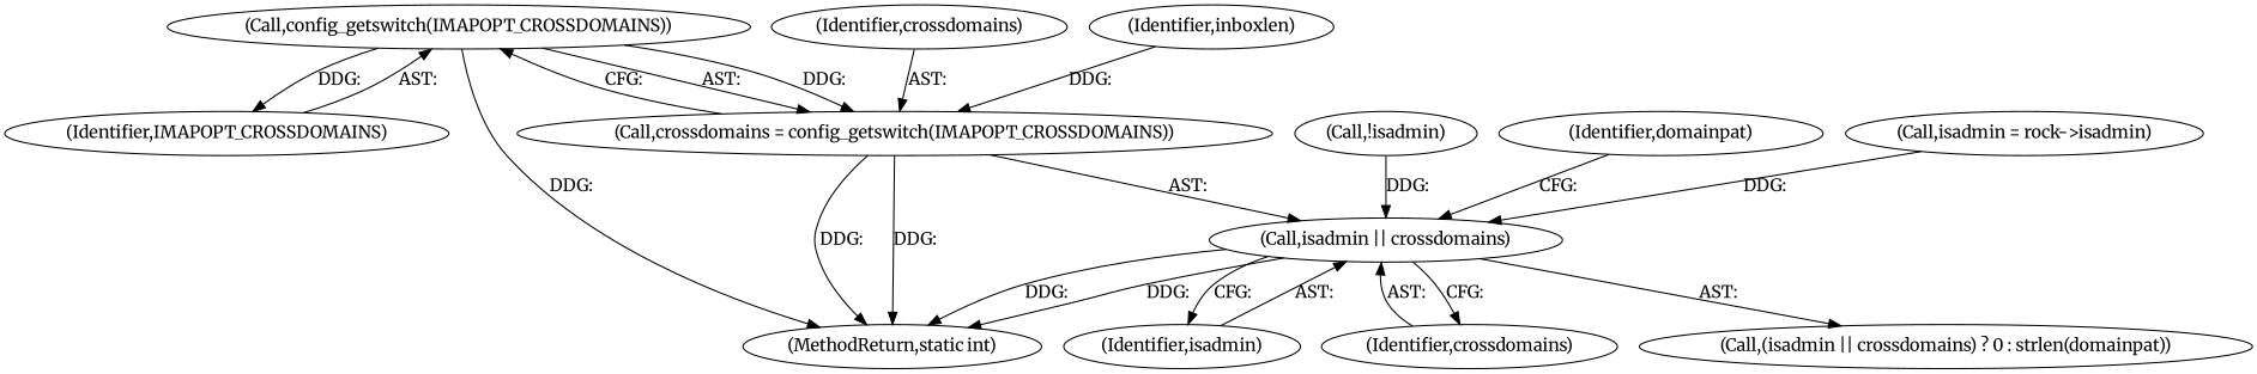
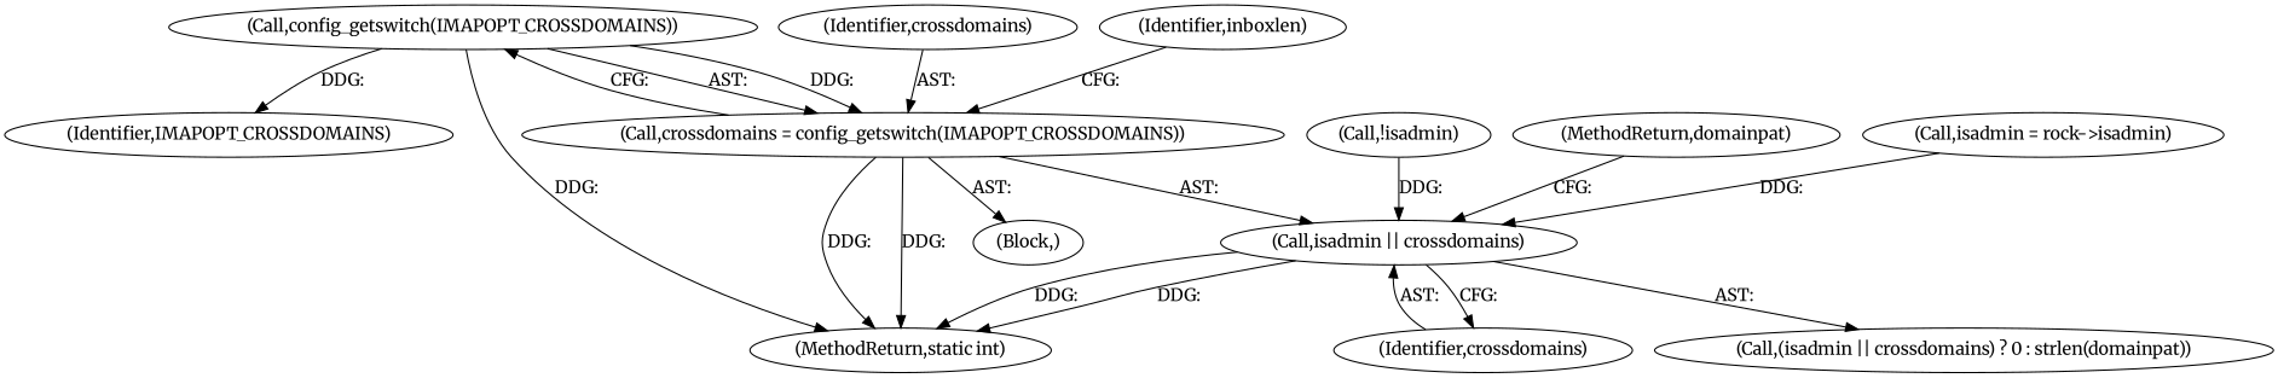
  digraph {
    fontname=Merriweather
    node [fontname=Merriweather]
    edge [fontname=Merriweather]
    n1 [label="(Call,config_getswitch(IMAPOPT_CROSSDOMAINS))"]
    n2 [label="(Call,crossdomains = config_getswitch(IMAPOPT_CROSSDOMAINS))"]
    n3 [label="(Identifier,IMAPOPT_CROSSDOMAINS)"]
    n4 [label="(MethodReturn,static int)"]
    n5 [label="(Call,isadmin || crossdomains)"]
+   n6 [label="(Block,)"]
    n7 [label="(Identifier,crossdomains)"]
-   n8 [label="(Identifier,isadmin)"]
    n9 [label="(Call,(isadmin || crossdomains) ? 0 : strlen(domainpat))"]
    n10 [label="(Identifier,crossdomains)"]
    n11 [label="(Call,!isadmin)"]
-   n12 [label="(Identifier,domainpat)"]
+   n12 [label="(MethodReturn,domainpat)"]
    n13 [label="(Call,isadmin = rock->isadmin)"]
    n14 [label="(Identifier,inboxlen)"]
    n1 -> n2 [label="AST: "]
    n1 -> n2 [label="DDG: "]
    n1 -> n3 [label="DDG: "]
    n1 -> n4 [label="DDG: "]
    n2 -> n1 [label="CFG: "]
    n2 -> n4 [label="DDG: "]
    n2 -> n4 [label="DDG: "]
    n2 -> n5 [label="AST: "]
-   n3 -> n1 [label="AST: "]
+   n2 -> n6 [label="AST: "]
    n5 -> n4 [label="DDG: "]
    n5 -> n4 [label="DDG: "]
    n5 -> n7 [label="CFG: "]
-   n5 -> n8 [label="CFG: "]
    n5 -> n9 [label="AST: "]
    n7 -> n5 [label="AST: "]
-   n8 -> n5 [label="AST: "]
    n10 -> n2 [label="AST: "]
    n11 -> n5 [label="DDG: "]
    n12 -> n5 [label="CFG: "]
    n13 -> n5 [label="DDG: "]
-   n14 -> n2 [label="DDG: "]
+   n14 -> n2 [label="CFG: "]
  }
